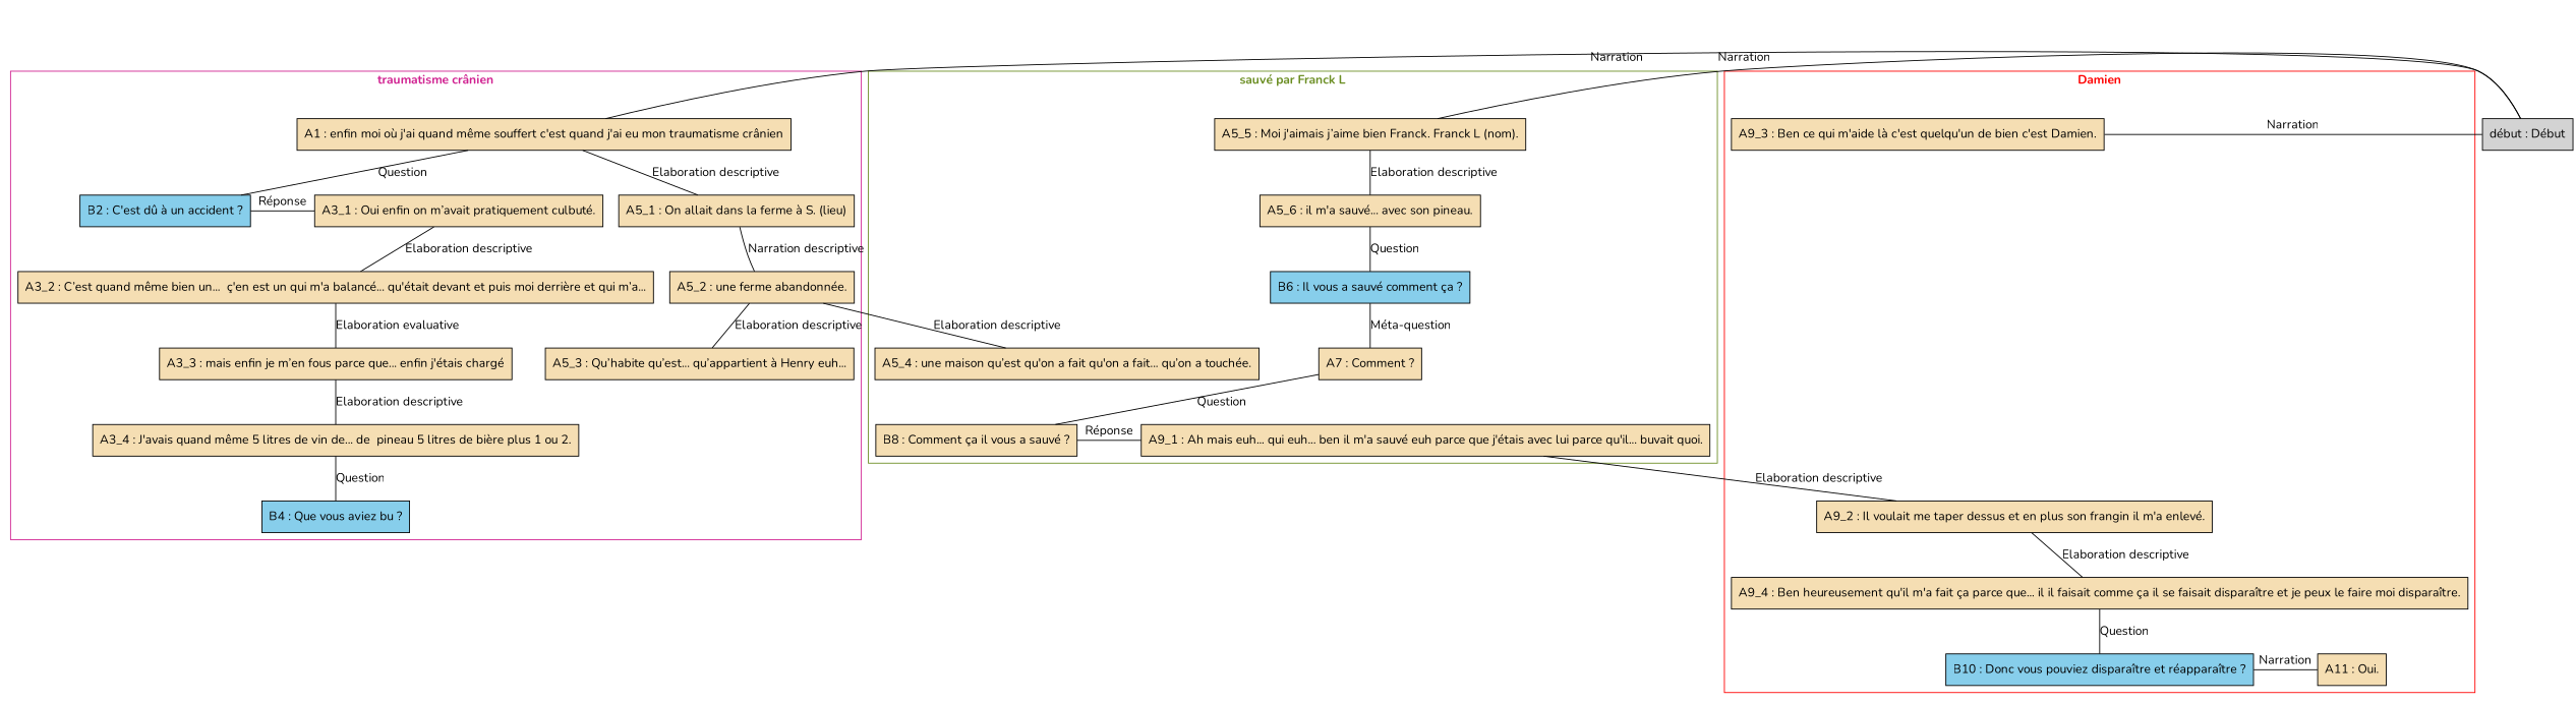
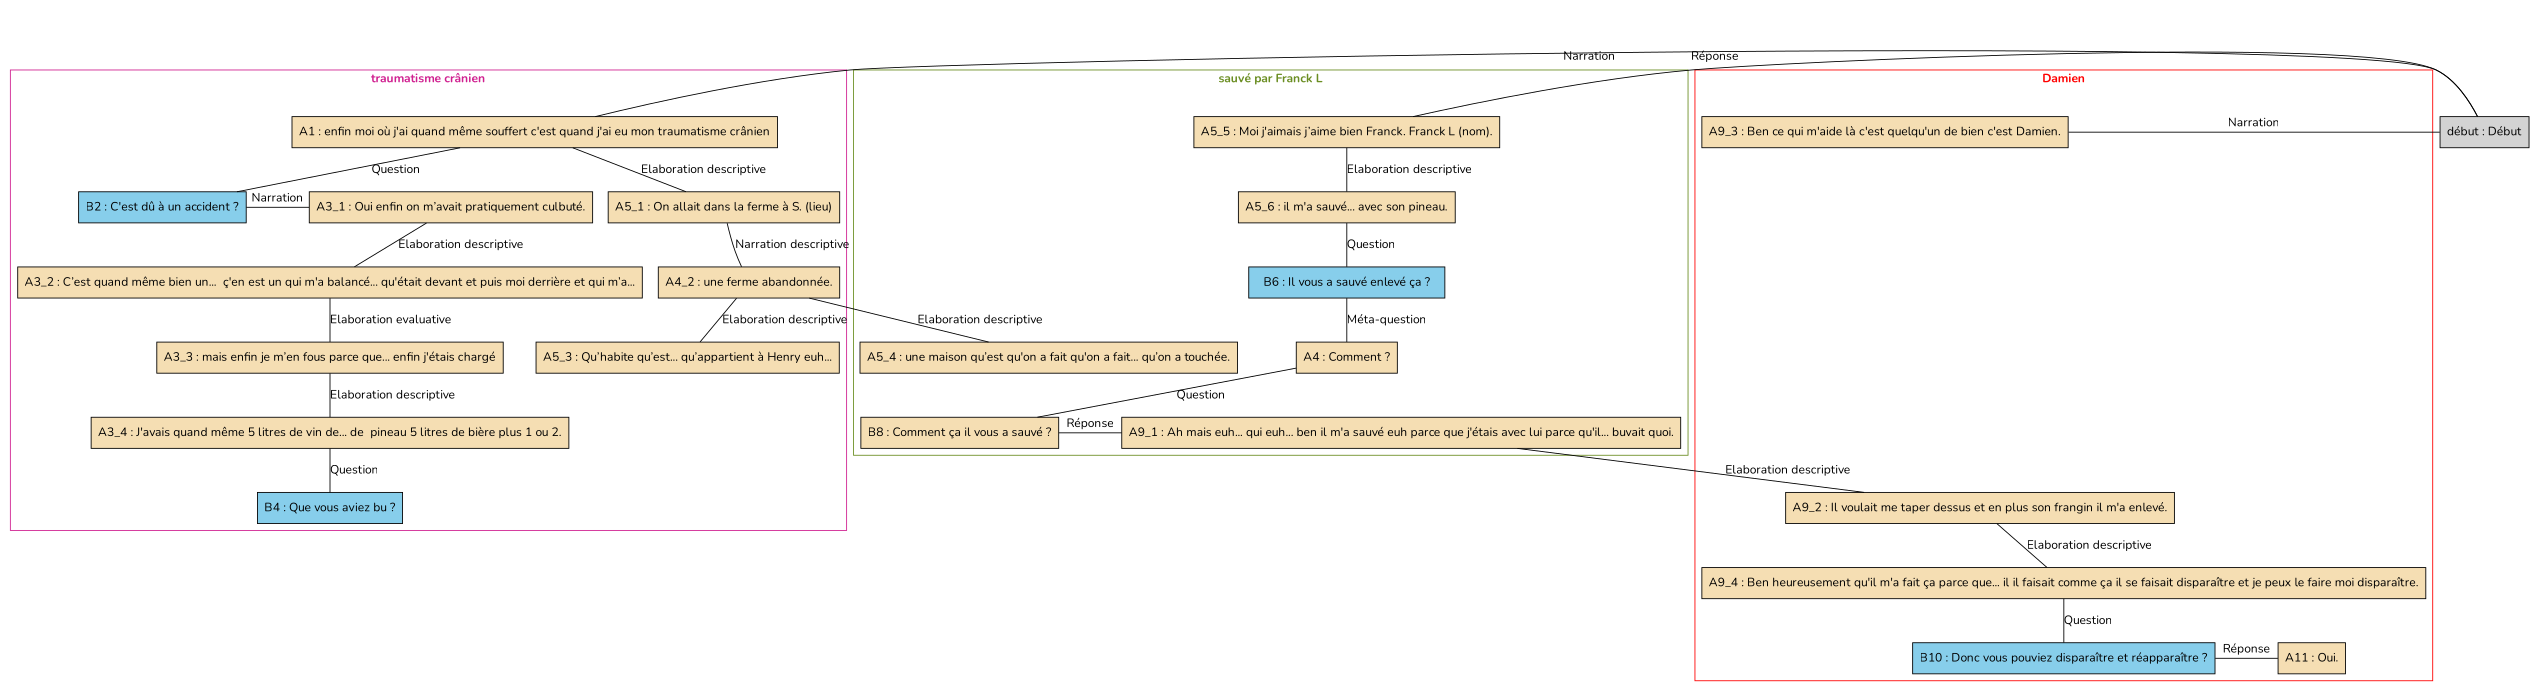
  digraph {
    fontname=Nunito
    newrank=true
    node [fillcolor=wheat fontname=Nunito shape=box style=filled]
    edge [dir=none fontname=Nunito weight=2]
    n1 [label="A1 : enfin moi où j'ai quand même souffert c'est quand j'ai eu mon traumatisme crânien"]
    n2 [fillcolor=skyblue label="B2 : C'est dû à un accident ?"]
    n3 [label="A3_1 : Oui enfin on m’avait pratiquement culbuté."]
    n4 [label="A3_2 : C’est quand même bien un...  ç'en est un qui m'a balancé... qu'était devant et puis moi derrière et qui m’a..."]
    n5 [label="A3_3 : mais enfin je m’en fous parce que... enfin j'étais chargé"]
    n6 [label="A3_4 : J'avais quand même 5 litres de vin de... de  pineau 5 litres de bière plus 1 ou 2."]
    n7 [fillcolor=skyblue label="B4 : Que vous aviez bu ?"]
    n8 [label="A5_1 : On allait dans la ferme à S. (lieu)"]
-   n9 [label="A5_2 : une ferme abandonnée."]
+   n9 [label="A4_2 : une ferme abandonnée."]
    n10 [label="A5_3 : Qu’habite qu’est... qu’appartient à Henry euh..."]
    n11 [label="A5_4 : une maison qu’est qu'on a fait qu'on a fait... qu’on a touchée."]
    n12 [label="A5_5 : Moi j'aimais j’aime bien Franck. Franck L (nom)."]
    n13 [label="A5_6 : il m'a sauvé... avec son pineau."]
-   n14 [fillcolor=skyblue label="B6 : Il vous a sauvé comment ça ?"]
-   n15 [label="A7 : Comment ?"]
+   n14 [fillcolor=skyblue label="B6 : Il vous a sauvé enlevé ça ?"]
+   n15 [label="A4 : Comment ?"]
    n16 [label="B8 : Comment ça il vous a sauvé ?"]
    n17 [label="A9_1 : Ah mais euh... qui euh... ben il m'a sauvé euh parce que j'étais avec lui parce qu'il... buvait quoi."]
    n18 [label="A9_2 : Il voulait me taper dessus et en plus son frangin il m'a enlevé."]
    n19 [label="A9_3 : Ben ce qui m'aide là c'est quelqu'un de bien c'est Damien."]
    n20 [label="A9_4 : Ben heureusement qu'il m'a fait ça parce que... il il faisait comme ça il se faisait disparaître et je peux le faire moi disparaître."]
    n21 [fillcolor=skyblue label="B10 : Donc vous pouviez disparaître et réapparaître ?"]
    n22 [label="A11 : Oui."]
    zero [style=invis fillcolor=""]
    n24 [label="début : Début" fillcolor=""]
    subgraph cluster_1 {
      color=violetred
      fontcolor=violetred
      label=<<B>traumatisme crânien</B>>
      n1
      n2
      n3
      n4
      n5
      n6
      n7
      n8
      n9
      n10
    }
    subgraph cluster_2 {
      color=olivedrab
      fontcolor=olivedrab
      label=<<B>sauvé par Franck L</B>>
      n11
      n12
      n13
      n14
      n15
      n16
      n17
    }
    subgraph cluster_3 {
      color=red
      fontcolor=red
      label=<<B>Damien</B>>
      n18
      n19
      n20
      n21
      n22
    }
    n1 -> n2 [label=Question]
    n1 -> n3 [style=invis weight=1 dir=""]
    n1 -> n8 [label="Elaboration descriptive"]
-   n2 -> n3 [constraint=false label="Réponse" weight=""]
+   n2 -> n3 [constraint=false label=Narration weight=""]
    n3 -> n4 [label="Elaboration descriptive"]
    n4 -> n5 [label="Elaboration evaluative"]
    n5 -> n6 [label="Elaboration descriptive"]
    n6 -> n7 [label=Question]
    n8 -> n9 [label="Narration descriptive"]
    n9 -> n10 [label="Elaboration descriptive"]
    n9 -> n11 [label="Elaboration descriptive"]
    n12 -> n13 [label="Elaboration descriptive"]
    n13 -> n14 [label=Question]
    n14 -> n15 [label="Méta-question"]
    n15 -> n16 [label=Question]
    n15 -> n17 [style=invis weight=1 dir=""]
    n16 -> n17 [constraint=false label="Réponse" weight=""]
    n17 -> n18 [label="Elaboration descriptive"]
    n18 -> n20 [label="Elaboration descriptive"]
    n20 -> n21 [label=Question]
    n20 -> n22 [style=invis weight=1 dir=""]
-   n21 -> n22 [constraint=false label=Narration weight=""]
+   n21 -> n22 [constraint=false label="Réponse" weight=""]
    zero -> n1 [style=invis weight=1 dir=""]
    zero -> n12 [style=invis weight=1 dir=""]
    zero -> n19 [style=invis weight=1 dir=""]
    zero -> n24 [style=invis dir="" weight=""]
    n24 -> n1 [constraint=false label=Narration weight=""]
-   n24 -> n12 [constraint=false label=Narration weight=""]
+   n24 -> n12 [constraint=false label="Réponse" weight=""]
    n24 -> n19 [constraint=false label=Narration weight=""]
  }
